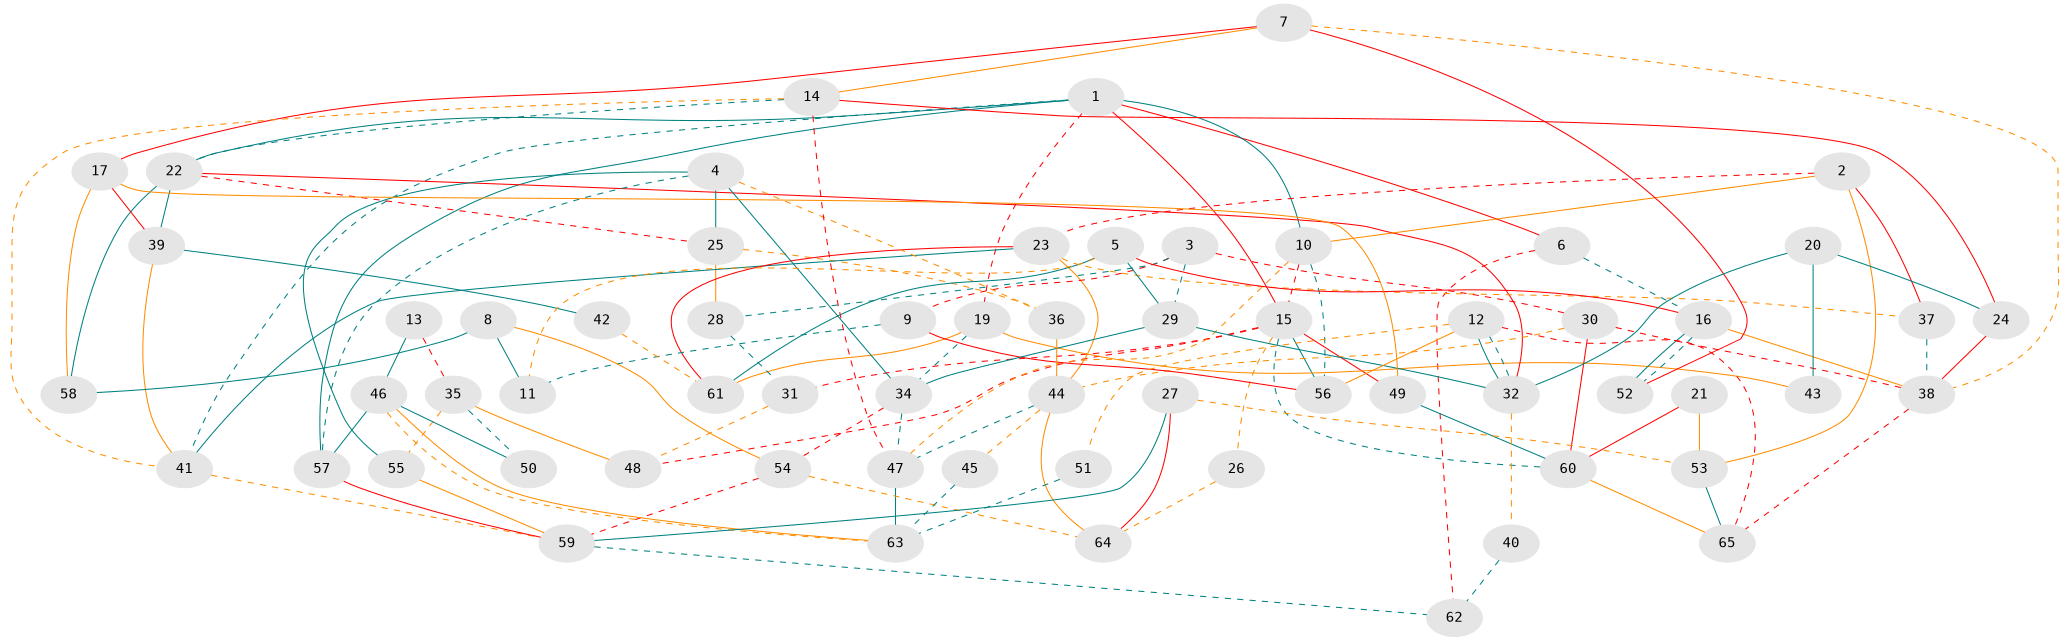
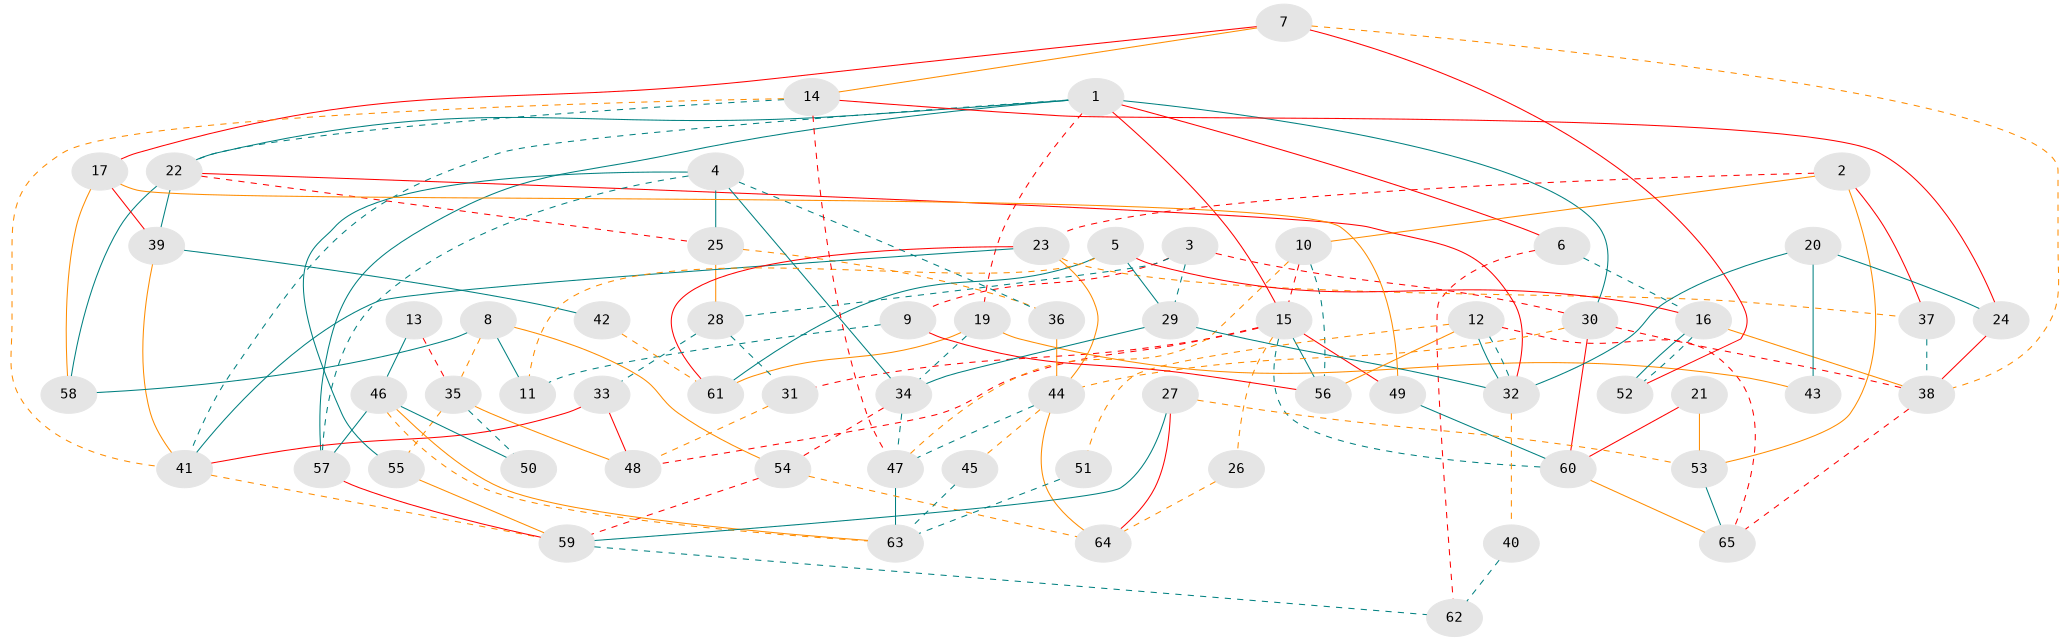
  graph {
    fontname="DejaVu Sans Mono"
    node [color=gray90 fontname="DejaVu Sans Mono" style=filled]
    edge [color=teal fontname="DejaVu Sans Mono" style=solid]
    1
    6
    15
    19
    22
    30
    41
    57
    16
    62
    56
    26
    31
    48
    49
    60
    34
    61
    43
    25
    58
    32
    39
    38
    44
    59
    2
    10
    23
    37
    53
    47
    65
    3
    9
    28
    29
    11
+   33
    4
    36
    55
    54
    5
    52
    7
    14
    17
    24
    8
    35
    50
    64
    63
    12
    51
    40
    13
    46
    42
    20
    21
    45
    27
    1 -- 6 [color=red]
    1 -- 15 [color=red]
    1 -- 19 [color=red style=dashed]
    1 -- 22
-   1 -- 10
+   1 -- 30
    1 -- 41 [style=dashed]
    1 -- 57
    6 -- 16 [style=dashed]
    6 -- 62 [color=red style=dashed]
    15 -- 56
    15 -- 26 [color=darkorange style=dashed]
    15 -- 31 [color=red style=dashed]
    15 -- 48 [color=red style=dashed]
    15 -- 49 [color=red]
    15 -- 60 [style=dashed]
    19 -- 34 [style=dashed]
    19 -- 61 [color=darkorange]
    19 -- 43 [color=darkorange]
    22 -- 25 [color=red style=dashed]
    22 -- 58
    22 -- 32 [color=red]
    22 -- 39
    30 -- 60 [color=red]
    30 -- 38 [color=red style=dashed]
    30 -- 44 [color=darkorange style=dashed]
    41 -- 59 [color=darkorange style=dashed]
    57 -- 59 [color=red]
    16 -- 38 [color=darkorange]
    16 -- 52
    16 -- 52 [style=dashed]
    26 -- 64 [color=darkorange style=dashed]
    31 -- 48 [color=darkorange style=dashed]
    49 -- 60
    60 -- 65 [color=darkorange]
    34 -- 47 [style=dashed]
    34 -- 54 [color=red style=dashed]
    25 -- 28 [color=darkorange]
    25 -- 36 [color=darkorange style=dashed]
    32 -- 40 [color=darkorange style=dashed]
    39 -- 41 [color=darkorange]
    39 -- 42
    38 -- 65 [color=red style=dashed]
    44 -- 47 [style=dashed]
    44 -- 64 [color=darkorange]
    44 -- 45 [color=darkorange style=dashed]
    59 -- 62 [style=dashed]
    2 -- 10 [color=darkorange]
    2 -- 23 [color=red style=dashed]
    2 -- 37 [color=red]
    2 -- 53 [color=darkorange]
    10 -- 15 [color=red style=dashed]
    10 -- 56 [style=dashed]
    10 -- 47 [color=darkorange style=dashed]
    23 -- 41
    23 -- 61 [color=red]
    23 -- 44 [color=darkorange]
    23 -- 37 [color=darkorange style=dashed]
    37 -- 38 [style=dashed]
    53 -- 65
    47 -- 63
    3 -- 30 [color=red style=dashed]
    3 -- 9 [color=red style=dashed]
    3 -- 28 [style=dashed]
    3 -- 29 [style=dashed]
    9 -- 56 [color=red]
    9 -- 11 [style=dashed]
    28 -- 31 [style=dashed]
+   28 -- 33 [style=dashed]
    29 -- 34
    29 -- 32
+   33 -- 41 [color=red]
+   33 -- 48 [color=red]
    4 -- 57 [style=dashed]
    4 -- 34
    4 -- 25
-   4 -- 36 [color=darkorange style=dashed]
+   4 -- 36 [style=dashed]
    4 -- 55
    36 -- 44 [color=darkorange]
    55 -- 59 [color=darkorange]
    54 -- 59 [color=red style=dashed]
    54 -- 64 [color=darkorange style=dashed]
    5 -- 16 [color=red]
    5 -- 61
    5 -- 29
    5 -- 11 [color=darkorange style=dashed]
    7 -- 38 [color=darkorange style=dashed]
    7 -- 52 [color=red]
    7 -- 14 [color=darkorange]
    7 -- 17 [color=red]
    14 -- 22 [style=dashed]
    14 -- 41 [color=darkorange style=dashed]
    14 -- 47 [color=red style=dashed]
    14 -- 24 [color=red]
    17 -- 49 [color=darkorange]
    17 -- 58 [color=darkorange]
    17 -- 39 [color=red]
    24 -- 38 [color=red]
    8 -- 58
    8 -- 11
    8 -- 54 [color=darkorange]
+   8 -- 35 [color=darkorange style=dashed]
    35 -- 48 [color=darkorange]
    35 -- 55 [color=darkorange style=dashed]
    35 -- 50 [style=dashed]
    12 -- 56 [color=darkorange]
    12 -- 32
    12 -- 32 [style=dashed]
    12 -- 65 [color=red style=dashed]
    12 -- 51 [color=darkorange style=dashed]
    51 -- 63 [style=dashed]
    40 -- 62 [style=dashed]
    13 -- 35 [color=red style=dashed]
    13 -- 46
    46 -- 57
    46 -- 50
    46 -- 63 [color=darkorange style=dashed]
    46 -- 63 [color=darkorange]
    42 -- 61 [color=darkorange style=dashed]
    20 -- 43
    20 -- 32
    20 -- 24
    21 -- 60 [color=red]
    21 -- 53 [color=darkorange]
    45 -- 63 [style=dashed]
    27 -- 59
    27 -- 53 [color=darkorange style=dashed]
    27 -- 64 [color=red]
  }
